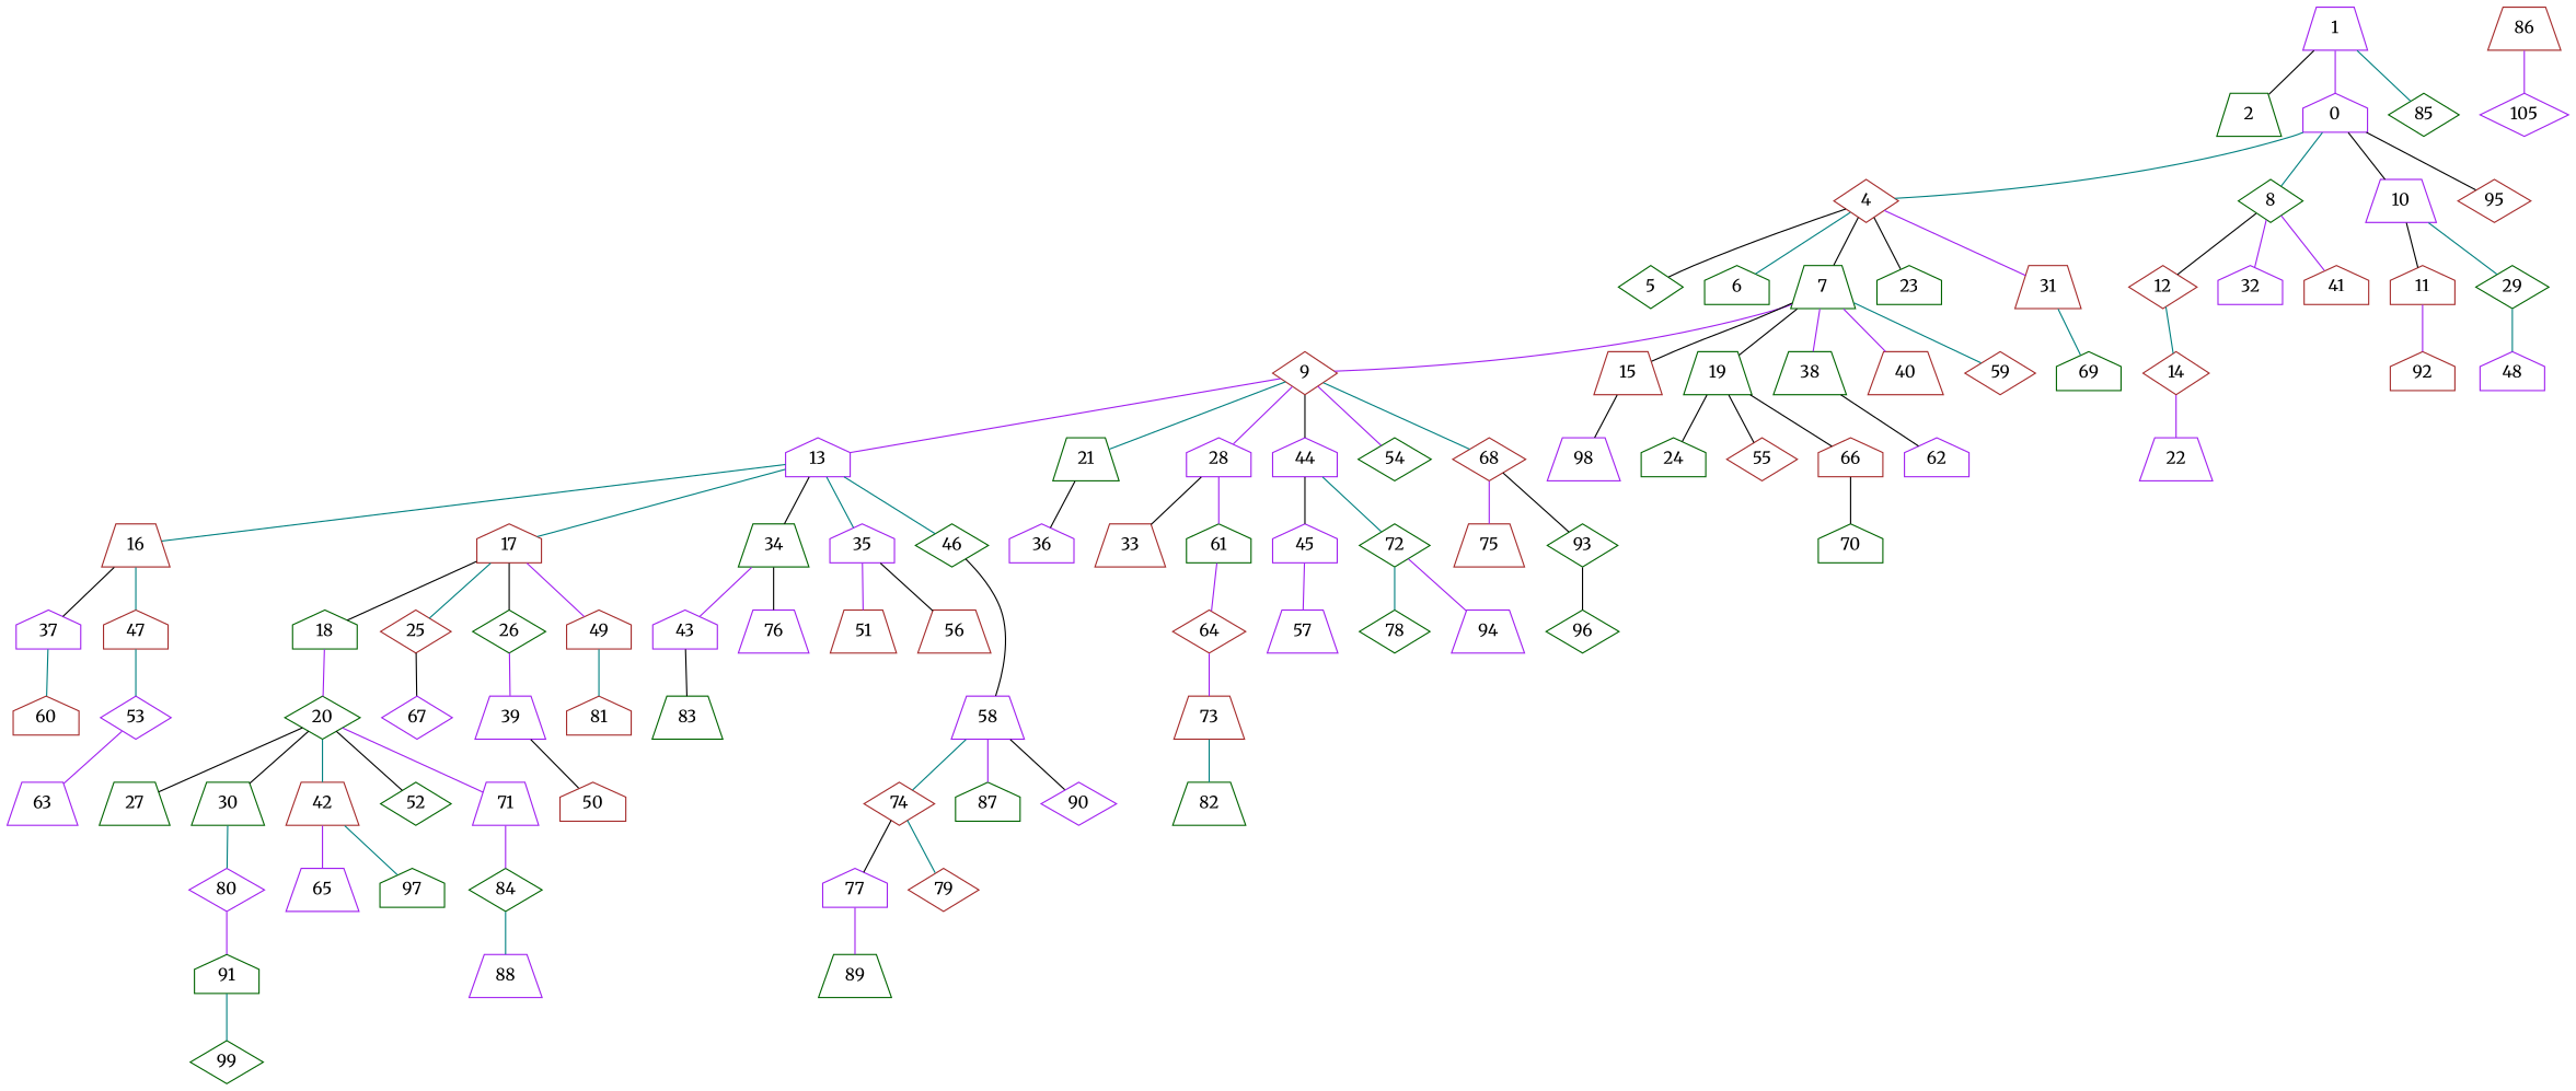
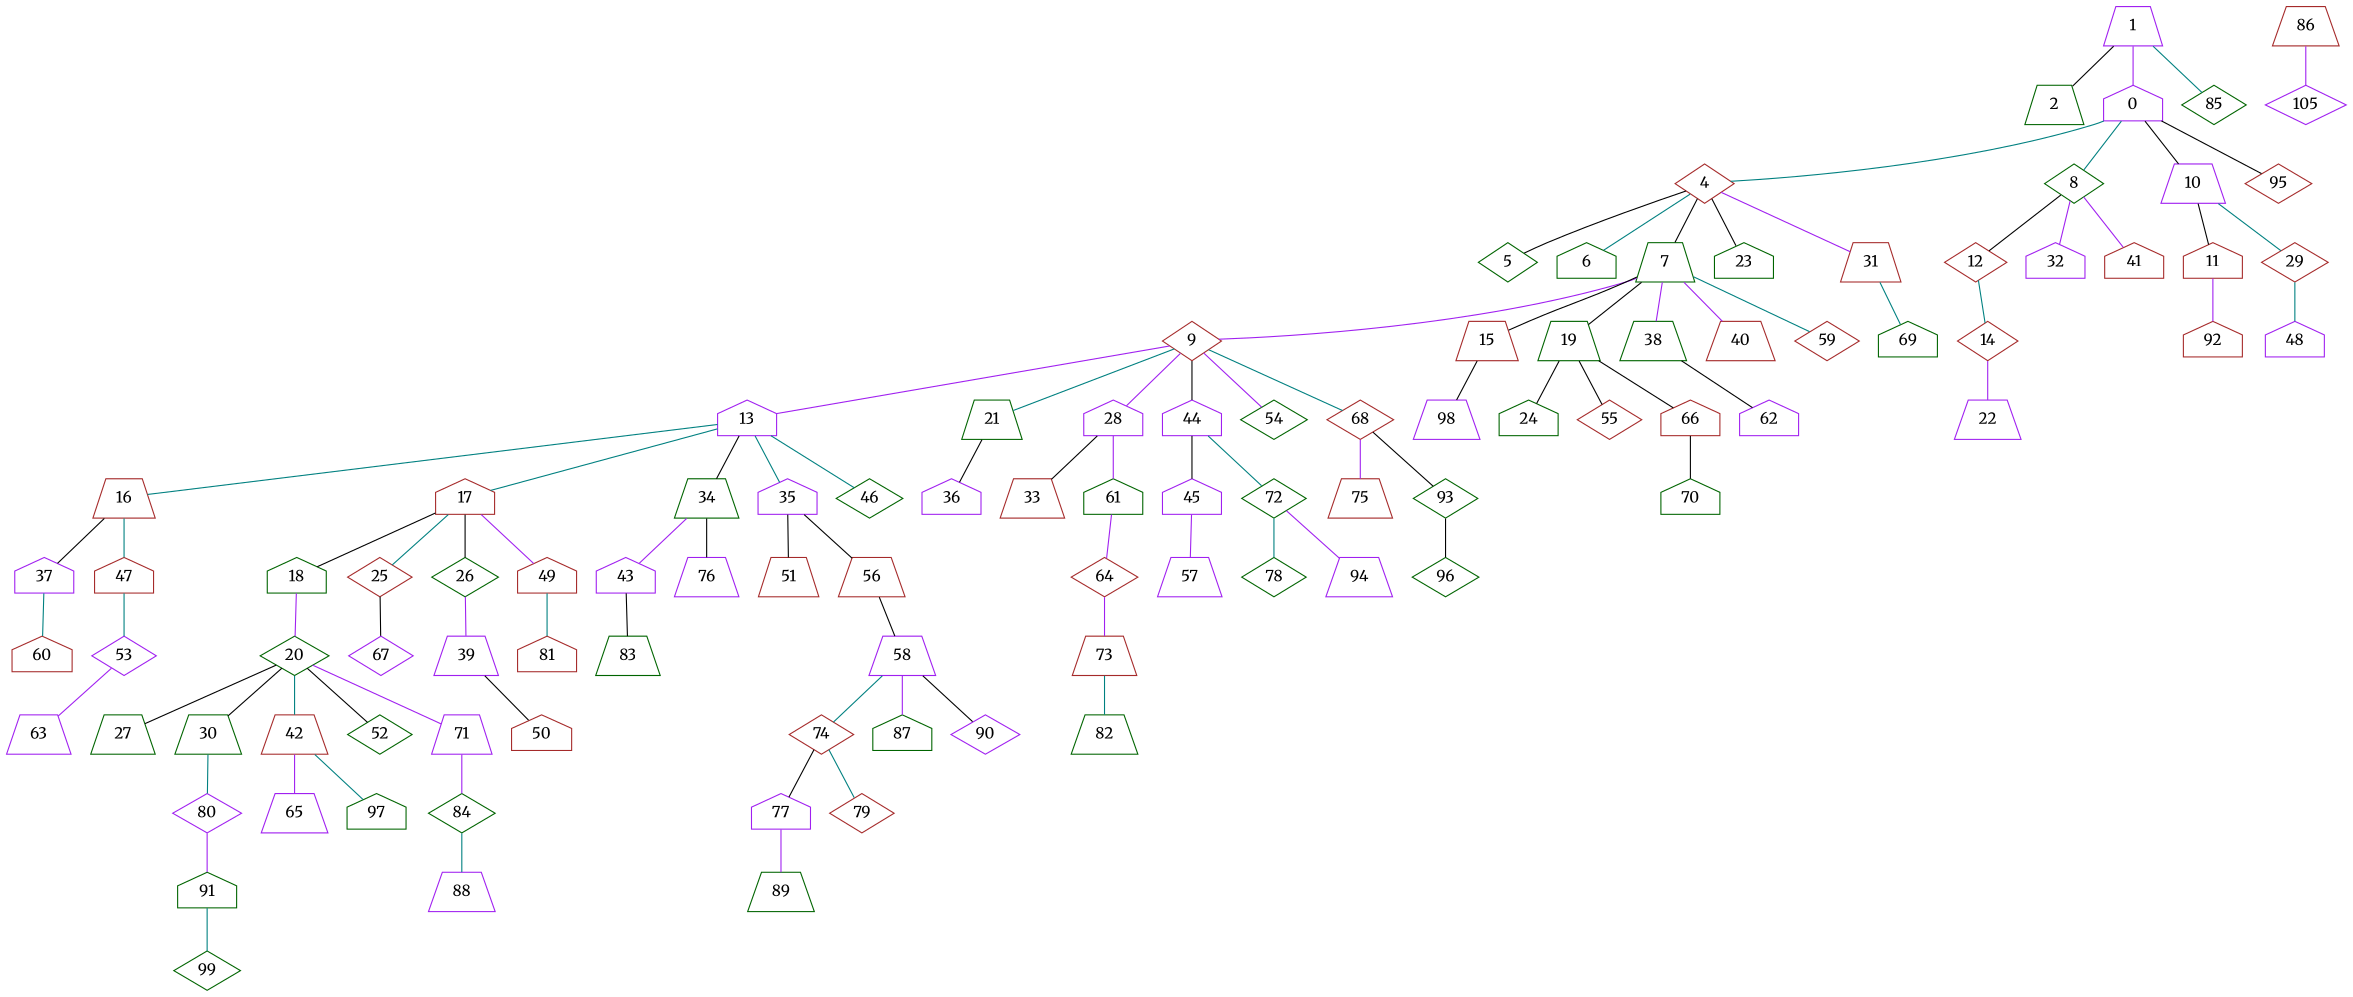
  graph {
    fontname=Merriweather
    node [color=darkgreen fontname=Merriweather shape=trapezium]
    edge [color=black fontname=Merriweather]
    1 [color=purple]
    2
    n3 [color=purple label=0 shape=house]
    85 [shape=diamond]
    4 [color=brown shape=diamond]
    8 [shape=diamond]
    10 [color=purple]
    95 [color=brown shape=diamond]
    5 [shape=diamond]
    6 [shape=house]
    7
    23 [shape=house]
    31 [color=brown]
    12 [color=brown shape=diamond]
    32 [color=purple shape=house]
    41 [color=brown shape=house]
    11 [color=brown shape=house]
-   29 [shape=diamond]
+   29 [color=brown shape=diamond]
    9 [color=brown shape=diamond]
    15 [color=brown]
    19
    38
    40 [color=brown]
    59 [color=brown shape=diamond]
    69 [shape=house]
    14 [color=brown shape=diamond]
    92 [color=brown shape=house]
    48 [color=purple shape=house]
    13 [color=purple shape=house]
    21
    28 [color=purple shape=house]
    44 [color=purple shape=house]
    54 [shape=diamond]
    68 [color=brown shape=diamond]
    98 [color=purple]
    24 [shape=house]
    55 [color=brown shape=diamond]
    66 [color=brown shape=house]
    62 [color=purple shape=house]
    16 [color=brown]
    17 [color=brown shape=house]
    34
    35 [color=purple shape=house]
    46 [shape=diamond]
    36 [color=purple shape=house]
    33 [color=brown]
    61 [shape=house]
    45 [color=purple shape=house]
    72 [shape=diamond]
    75 [color=brown]
    93 [shape=diamond]
    70 [shape=house]
    22 [color=purple]
    37 [color=purple shape=house]
    47 [color=brown shape=house]
    18 [shape=house]
    25 [color=brown shape=diamond]
    26 [shape=diamond]
    49 [color=brown shape=house]
    43 [color=purple shape=house]
    76 [color=purple]
    51 [color=brown]
    56 [color=brown]
    58 [color=purple]
    64 [color=brown shape=diamond]
    57 [color=purple]
    78 [shape=diamond]
    94 [color=purple]
    96 [shape=diamond]
    60 [color=brown shape=house]
    53 [color=purple shape=diamond]
    20 [shape=diamond]
    67 [color=purple shape=diamond]
    39 [color=purple]
    81 [color=brown shape=house]
    83
    74 [color=brown shape=diamond]
    87 [shape=house]
    90 [color=purple shape=diamond]
    63 [color=purple]
    27
    30
    42 [color=brown]
    52 [shape=diamond]
    71 [color=purple]
    50 [color=brown shape=house]
    80 [color=purple shape=diamond]
    65 [color=purple]
    97 [shape=house]
    84 [shape=diamond]
    91 [shape=house]
    88 [color=purple]
    73 [color=brown]
    99 [shape=diamond]
    77 [color=purple shape=house]
    79 [color=brown shape=diamond]
    89
    82
    86 [color=brown]
    n100 [color=purple label=105 shape=diamond]
    1 -- 2
    1 -- n3 [color=purple]
    1 -- 85 [color=teal]
    n3 -- 4 [color=teal]
    n3 -- 8 [color=teal]
    n3 -- 10
    n3 -- 95
    4 -- 5
    4 -- 6 [color=teal]
    4 -- 7
    4 -- 23
    4 -- 31 [color=purple]
    8 -- 12
    8 -- 32 [color=purple]
    8 -- 41 [color=purple]
    10 -- 11
    10 -- 29 [color=teal]
    7 -- 9 [color=purple]
    7 -- 15
    7 -- 19
    7 -- 38 [color=purple]
    7 -- 40 [color=purple]
    7 -- 59 [color=teal]
    31 -- 69 [color=teal]
    12 -- 14 [color=teal]
    11 -- 92 [color=purple]
    29 -- 48 [color=teal]
    9 -- 13 [color=purple]
    9 -- 21 [color=teal]
    9 -- 28 [color=purple]
    9 -- 44
    9 -- 54 [color=purple]
    9 -- 68 [color=teal]
    15 -- 98
    19 -- 24
    19 -- 55
    19 -- 66
    38 -- 62
    14 -- 22 [color=purple]
    13 -- 16 [color=teal]
    13 -- 17 [color=teal]
    13 -- 34
    13 -- 35 [color=teal]
    13 -- 46 [color=teal]
    21 -- 36
    28 -- 33
    28 -- 61 [color=purple]
    44 -- 45
    44 -- 72 [color=teal]
    68 -- 75 [color=purple]
    68 -- 93
    66 -- 70
    16 -- 37
    16 -- 47 [color=teal]
    17 -- 18
    17 -- 25 [color=teal]
    17 -- 26
    17 -- 49 [color=purple]
    34 -- 43 [color=purple]
    34 -- 76
-   35 -- 51 [color=purple]
+   35 -- 51
    35 -- 56
-   46 -- 58
+   56 -- 58
    61 -- 64 [color=purple]
    45 -- 57 [color=purple]
    72 -- 78 [color=teal]
    72 -- 94 [color=purple]
    93 -- 96
    37 -- 60 [color=teal]
    47 -- 53 [color=teal]
    18 -- 20 [color=purple]
    25 -- 67
    26 -- 39 [color=purple]
    49 -- 81 [color=teal]
    43 -- 83
    58 -- 74 [color=teal]
    58 -- 87 [color=purple]
    58 -- 90
    64 -- 73 [color=purple]
    53 -- 63 [color=purple]
    20 -- 27
    20 -- 30
    20 -- 42 [color=teal]
    20 -- 52
    20 -- 71 [color=purple]
    39 -- 50
    74 -- 77
    74 -- 79 [color=teal]
    30 -- 80 [color=teal]
    42 -- 65 [color=purple]
    42 -- 97 [color=teal]
    71 -- 84 [color=purple]
    80 -- 91 [color=purple]
    84 -- 88 [color=teal]
    91 -- 99 [color=teal]
    73 -- 82 [color=teal]
    77 -- 89 [color=purple]
    86 -- n100 [color=purple]
  }
